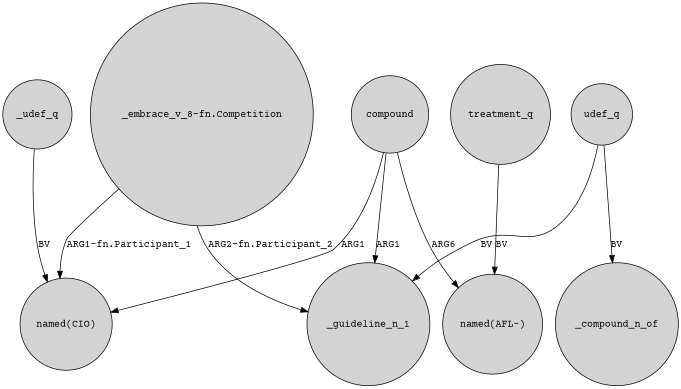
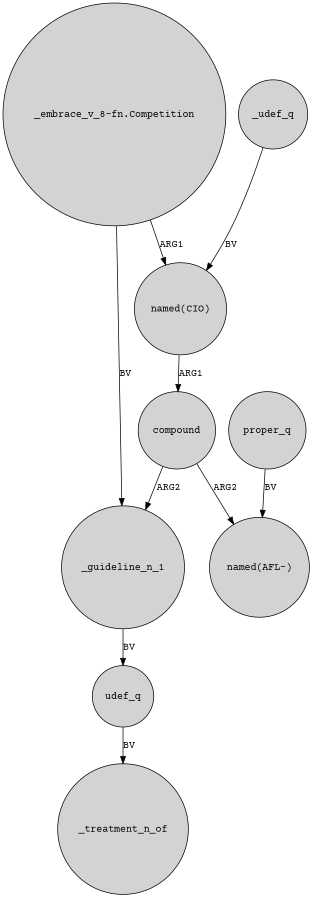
  digraph {
    fontname="Courier Prime"
    node [fontname="Courier Prime" shape=circle style=filled]
    edge [fontname="Courier Prime"]
    compound
    "named(CIO)"
    _guideline_n_1
    "named(AFL-)"
    n5 [label="_embrace_v_8-fn.Competition"]
    udef_q
-   _treatment_n_of [label=_compound_n_of]
-   proper_q [label=treatment_q]
+   _treatment_n_of
+   proper_q
    n9 [label=_udef_q]
-   compound -> "named(CIO)" [label=ARG1]
-   compound -> _guideline_n_1 [label=ARG1]
-   compound -> "named(AFL-)" [label=ARG6]
-   n5 -> "named(CIO)" [label="ARG1-fn.Participant_1"]
-   n5 -> _guideline_n_1 [label="ARG2-fn.Participant_2"]
-   udef_q -> _guideline_n_1 [label=BV]
+   "named(CIO)" -> compound [label=ARG1]
+   compound -> _guideline_n_1 [label=ARG2]
+   compound -> "named(AFL-)" [label=ARG2]
+   n5 -> "named(CIO)" [label=ARG1]
+   n5 -> _guideline_n_1 [label=BV]
+   _guideline_n_1 -> udef_q [label=BV]
    udef_q -> _treatment_n_of [label=BV]
    proper_q -> "named(AFL-)" [label=BV]
    n9 -> "named(CIO)" [label=BV]
  }
